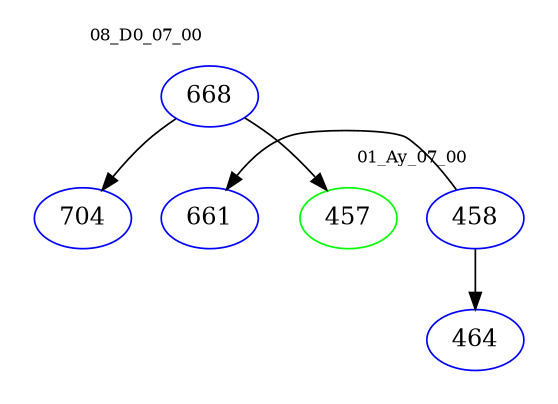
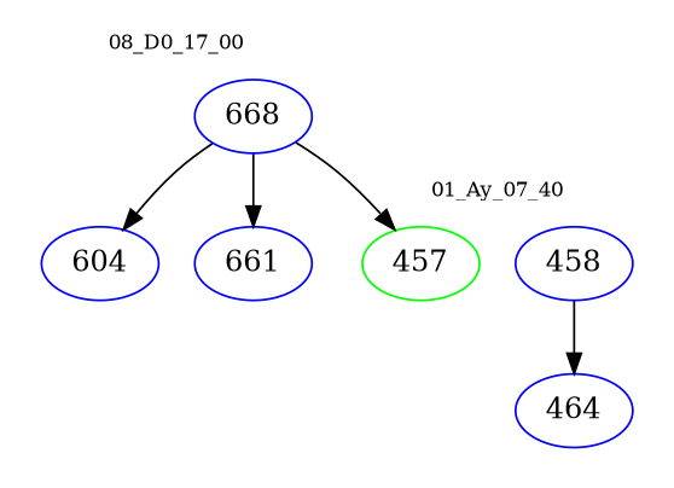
  digraph {
    fontname="DejaVu Serif"
    node [color=blue fontname="DejaVu Serif"]
    edge [color=black fontname="DejaVu Serif"]
    n1 [label=458]
    n2 [color=green label=457]
    n3 [label=464]
    n4 [label=668]
-   n5 [label=704]
+   n5 [label=604]
    n6 [label=661]
    subgraph cluster_1 {
      color=white
      fontsize=10
-     label="01_Ay_07_00"
+     label="01_Ay_07_40"
      n1
      n2
      n3
    }
    subgraph cluster_2 {
      color=white
      fontsize=10
-     label="08_D0_07_00"
+     label="08_D0_17_00"
      n4
      n5
      n6
    }
    n1 -> n3
    n4 -> n2
    n4 -> n5
-   n1 -> n6
+   n4 -> n6
  }
